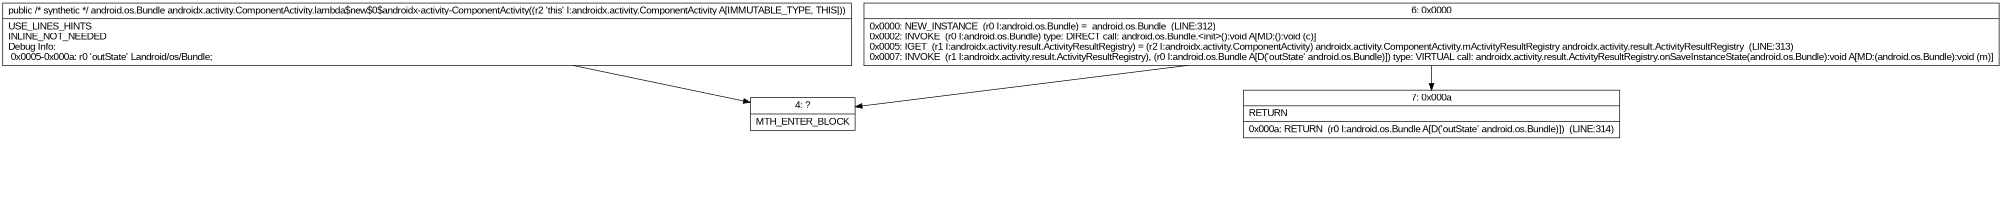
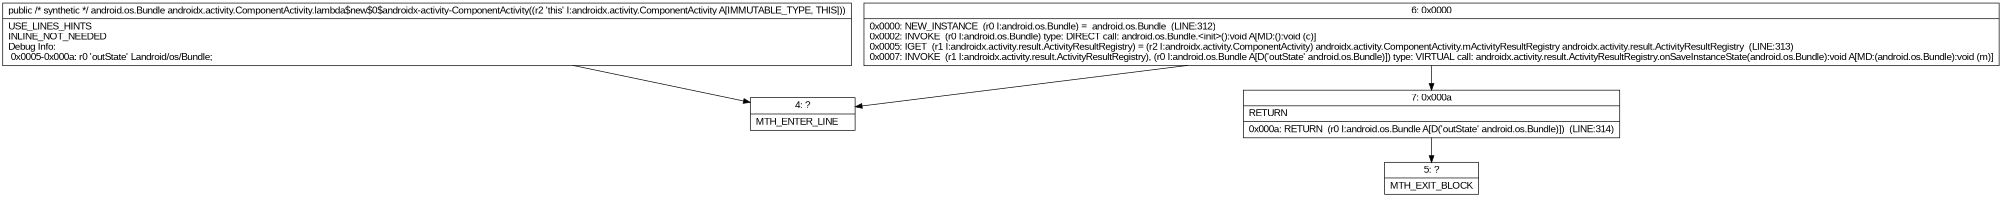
  digraph {
    fontname="Liberation Sans"
    node [fontname="Liberation Sans" shape=record]
    edge [fontname="Liberation Sans"]
-   n1 [label="{4\:\ ?|MTH_ENTER_BLOCK\l}"]
+   n1 [label="{4\:\ ?|MTH_ENTER_LINE\l}"]
    n2 [label="{6\:\ 0x0000|0x0000: NEW_INSTANCE  (r0 I:android.os.Bundle) =  android.os.Bundle  (LINE:312)\l0x0002: INVOKE  (r0 I:android.os.Bundle) type: DIRECT call: android.os.Bundle.\<init\>():void A[MD:():void (c)]\l0x0005: IGET  (r1 I:androidx.activity.result.ActivityResultRegistry) = (r2 I:androidx.activity.ComponentActivity) androidx.activity.ComponentActivity.mActivityResultRegistry androidx.activity.result.ActivityResultRegistry  (LINE:313)\l0x0007: INVOKE  (r1 I:androidx.activity.result.ActivityResultRegistry), (r0 I:android.os.Bundle A[D('outState' android.os.Bundle)]) type: VIRTUAL call: androidx.activity.result.ActivityResultRegistry.onSaveInstanceState(android.os.Bundle):void A[MD:(android.os.Bundle):void (m)]\l}"]
    n3 [label="{7\:\ 0x000a|RETURN\l|0x000a: RETURN  (r0 I:android.os.Bundle A[D('outState' android.os.Bundle)])  (LINE:314)\l}"]
+   n4 [label="{5\:\ ?|MTH_EXIT_BLOCK\l}"]
    n5 [label="{public \/* synthetic *\/ android.os.Bundle androidx.activity.ComponentActivity.lambda$new$0$androidx\-activity\-ComponentActivity((r2 'this' I:androidx.activity.ComponentActivity A[IMMUTABLE_TYPE, THIS]))  | USE_LINES_HINTS\lINLINE_NOT_NEEDED\lDebug Info:\l  0x0005\-0x000a: r0 'outState' Landroid\/os\/Bundle;\l}"]
    n2 -> n1
    n2 -> n3
+   n3 -> n4
    n5 -> n1
  }
